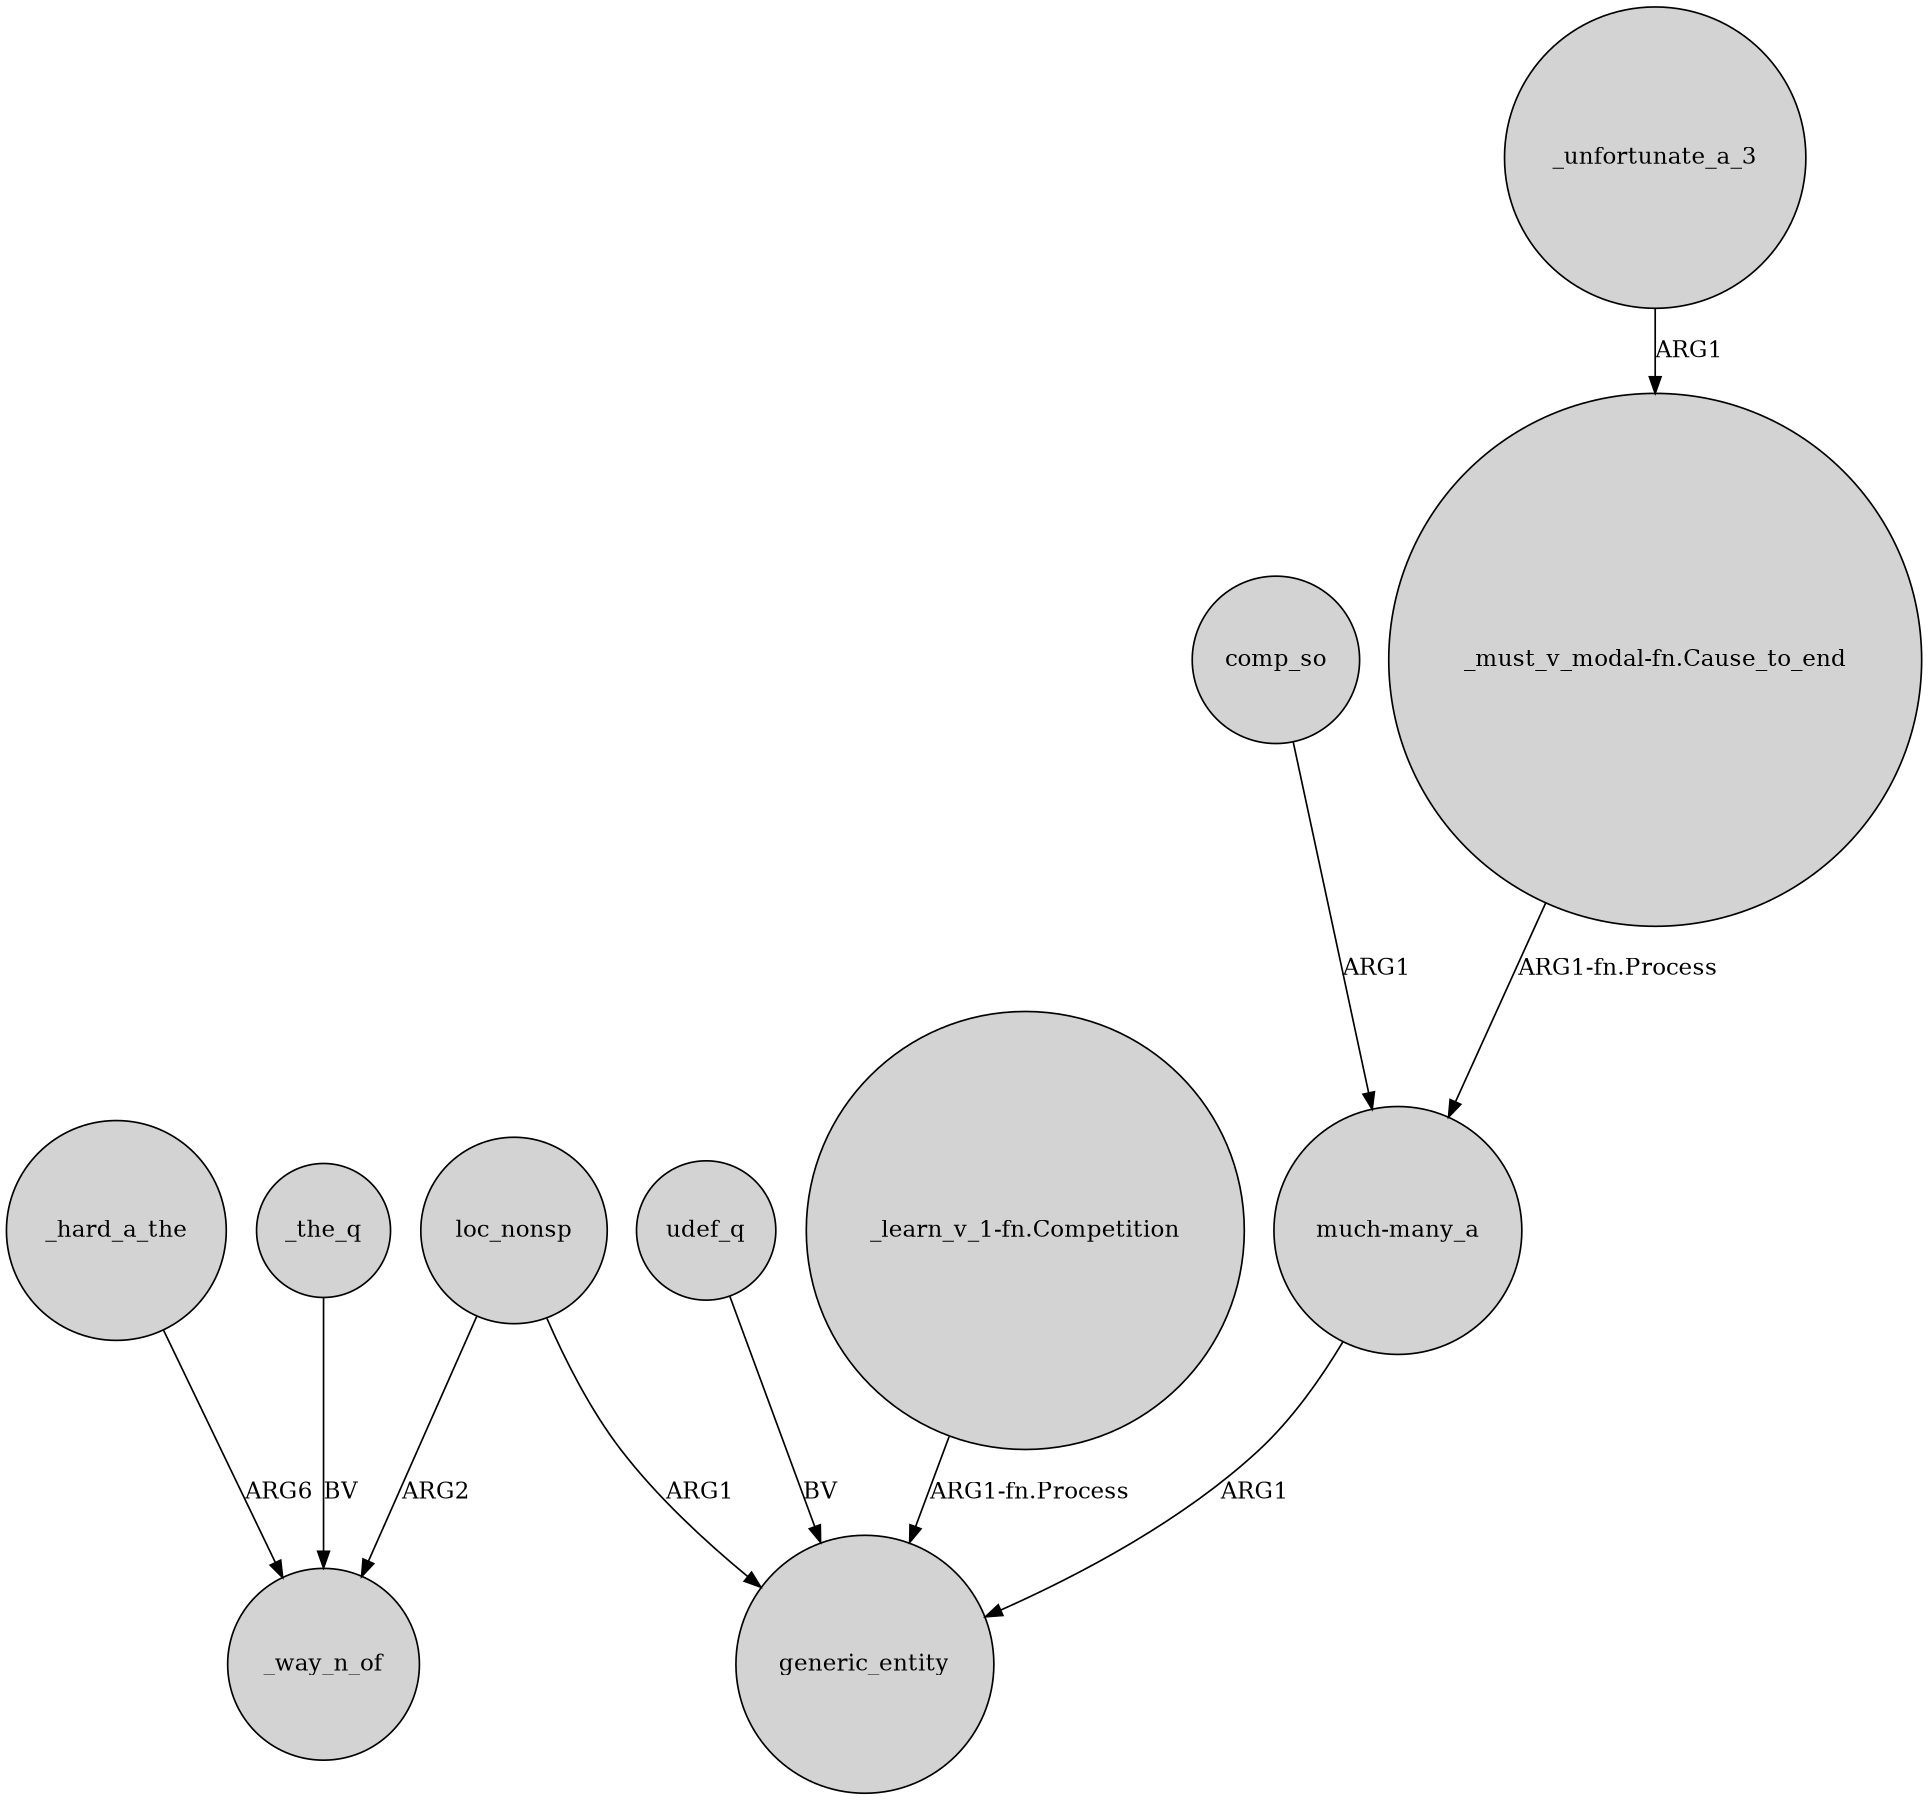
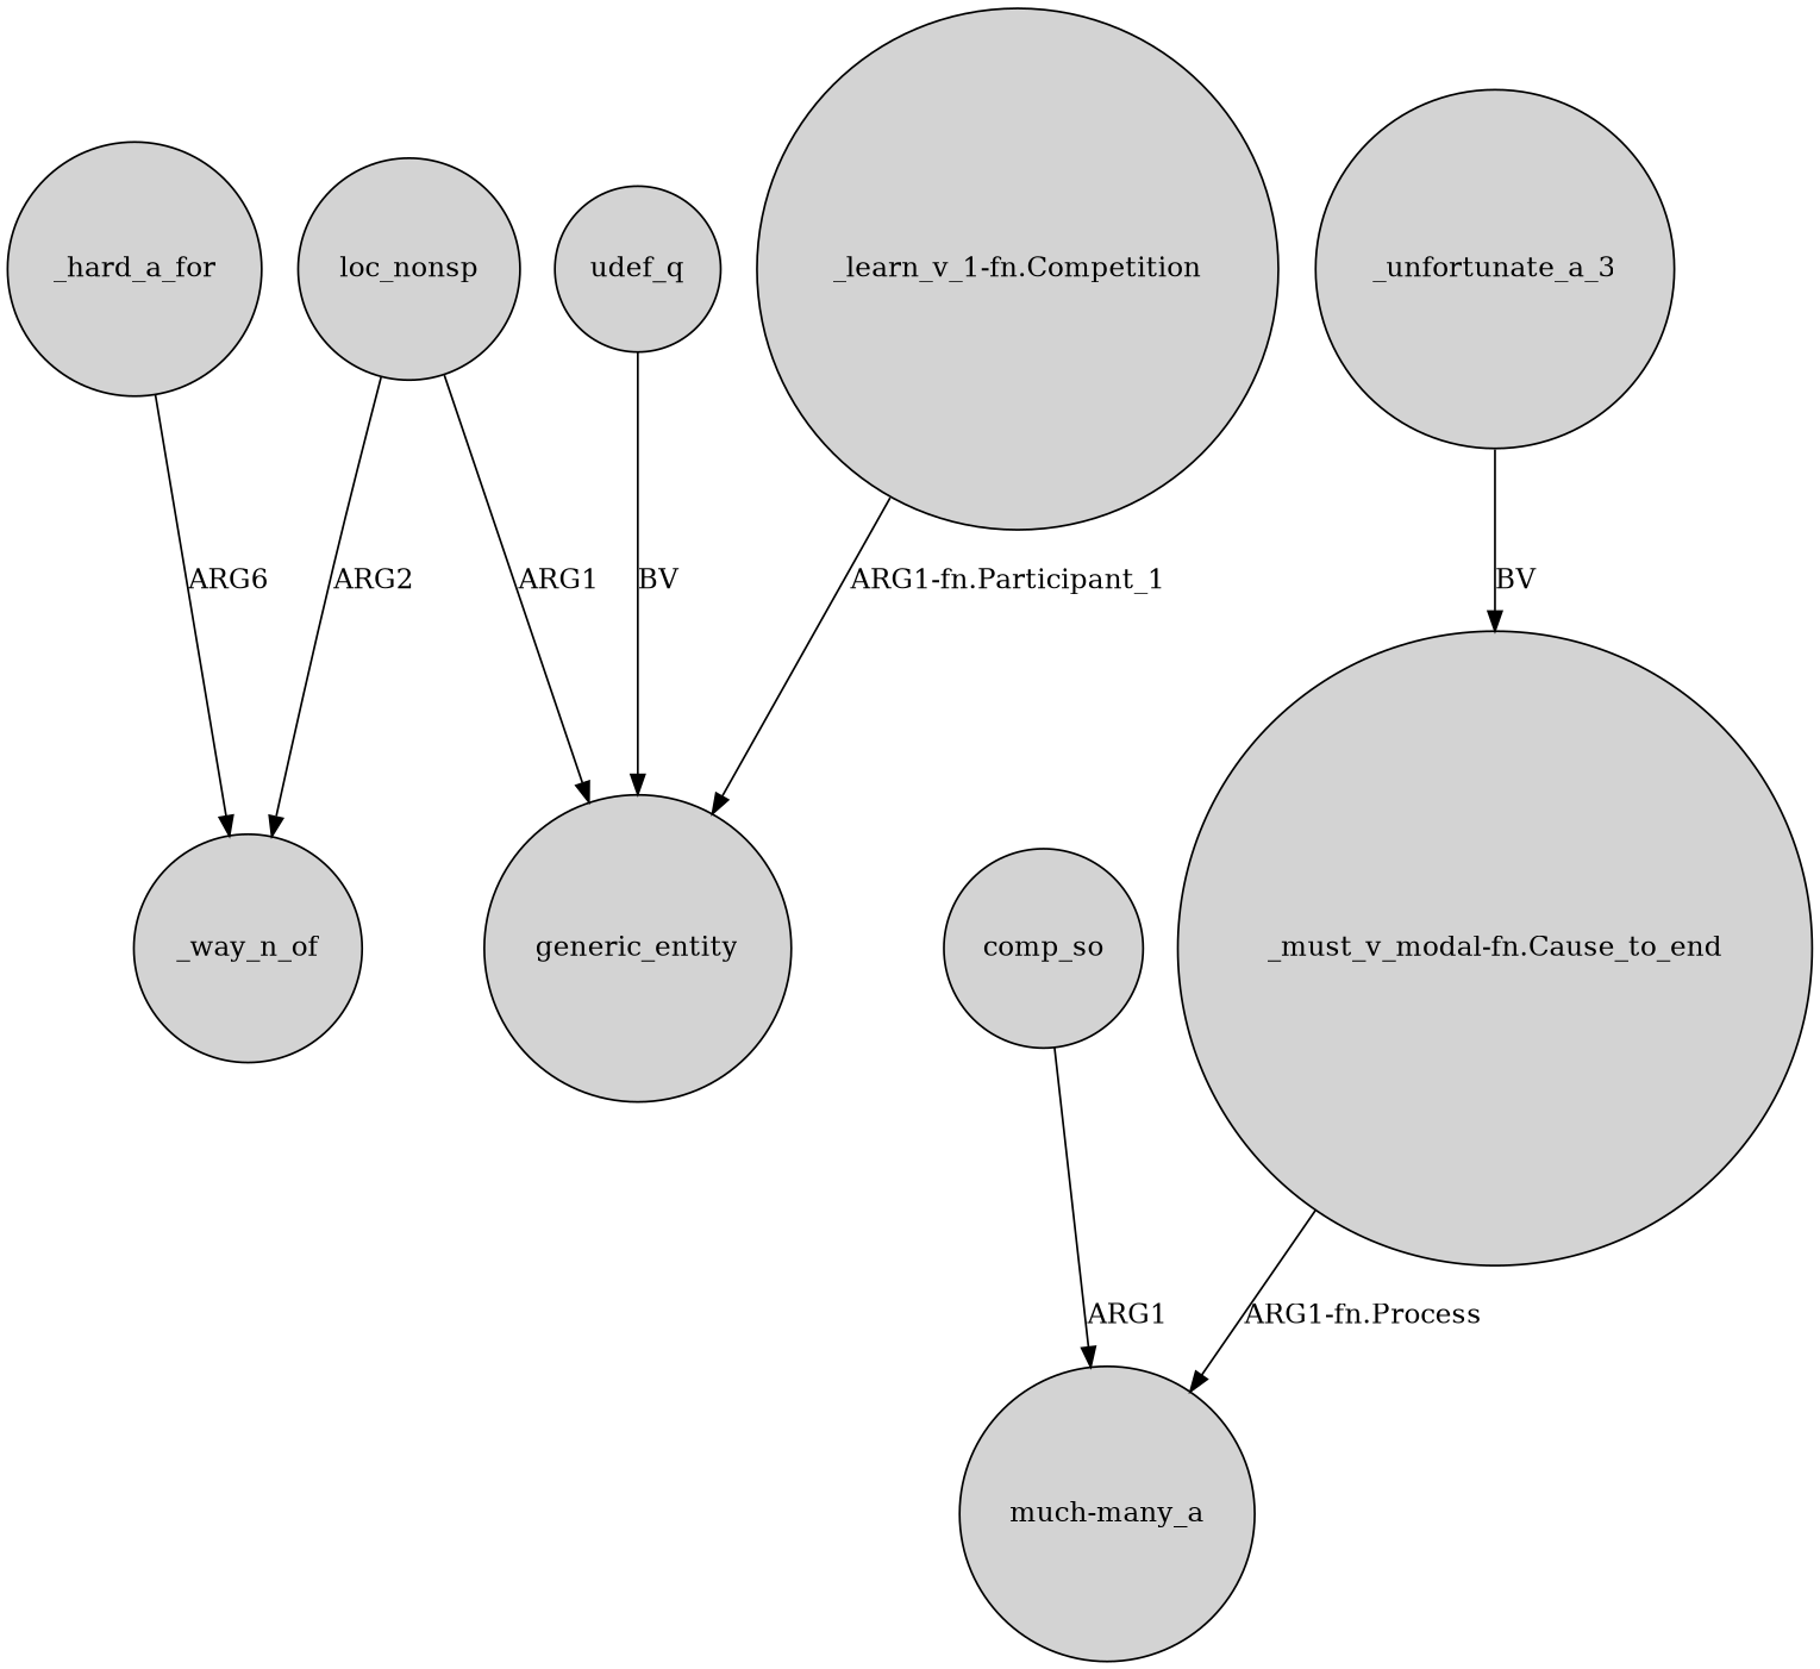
  digraph {
    node [shape=circle style=filled]
    loc_nonsp
    _way_n_of
    generic_entity
    "_learn_v_1-fn.Competition"
    "much-many_a"
-   _hard_a_for [label=_hard_a_the]
-   _the_q
+   _hard_a_for
    comp_so
    "_must_v_modal-fn.Cause_to_end"
    udef_q
    n11 [label=_unfortunate_a_3]
    loc_nonsp -> _way_n_of [label=ARG2]
    loc_nonsp -> generic_entity [label=ARG1]
-   "_learn_v_1-fn.Competition" -> generic_entity [label="ARG1-fn.Process"]
-   "much-many_a" -> generic_entity [label=ARG1]
+   "_learn_v_1-fn.Competition" -> generic_entity [label="ARG1-fn.Participant_1"]
    _hard_a_for -> _way_n_of [label=ARG6]
-   _the_q -> _way_n_of [label=BV]
    comp_so -> "much-many_a" [label=ARG1]
    "_must_v_modal-fn.Cause_to_end" -> "much-many_a" [label="ARG1-fn.Process"]
    udef_q -> generic_entity [label=BV]
-   n11 -> "_must_v_modal-fn.Cause_to_end" [label=ARG1]
+   n11 -> "_must_v_modal-fn.Cause_to_end" [label=BV]
  }
